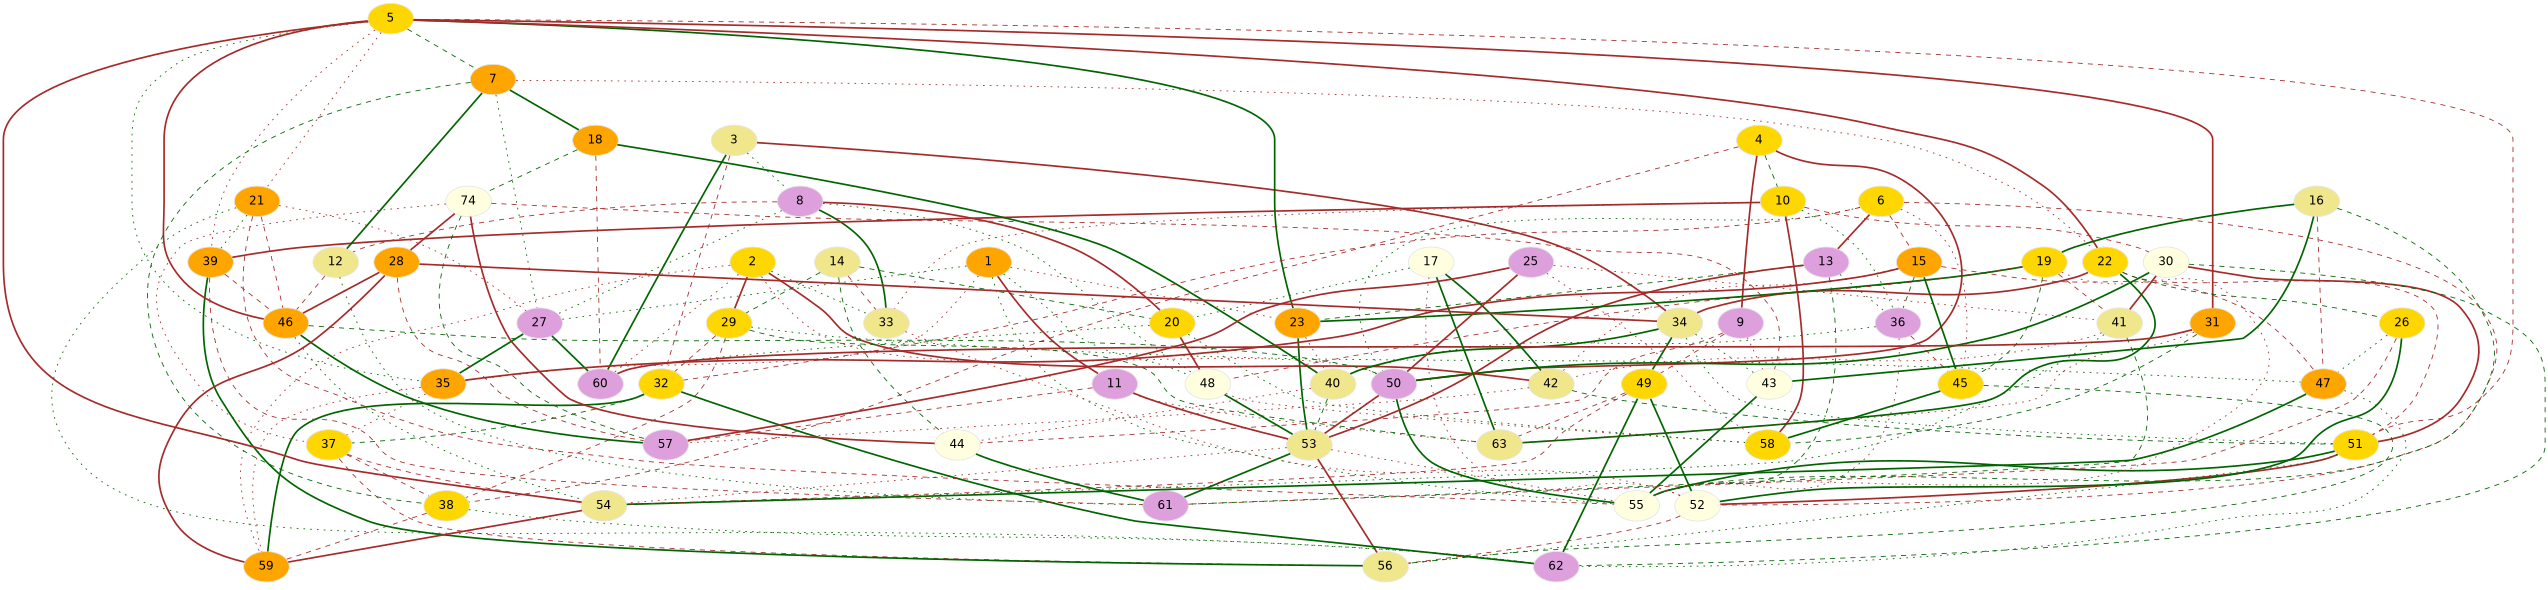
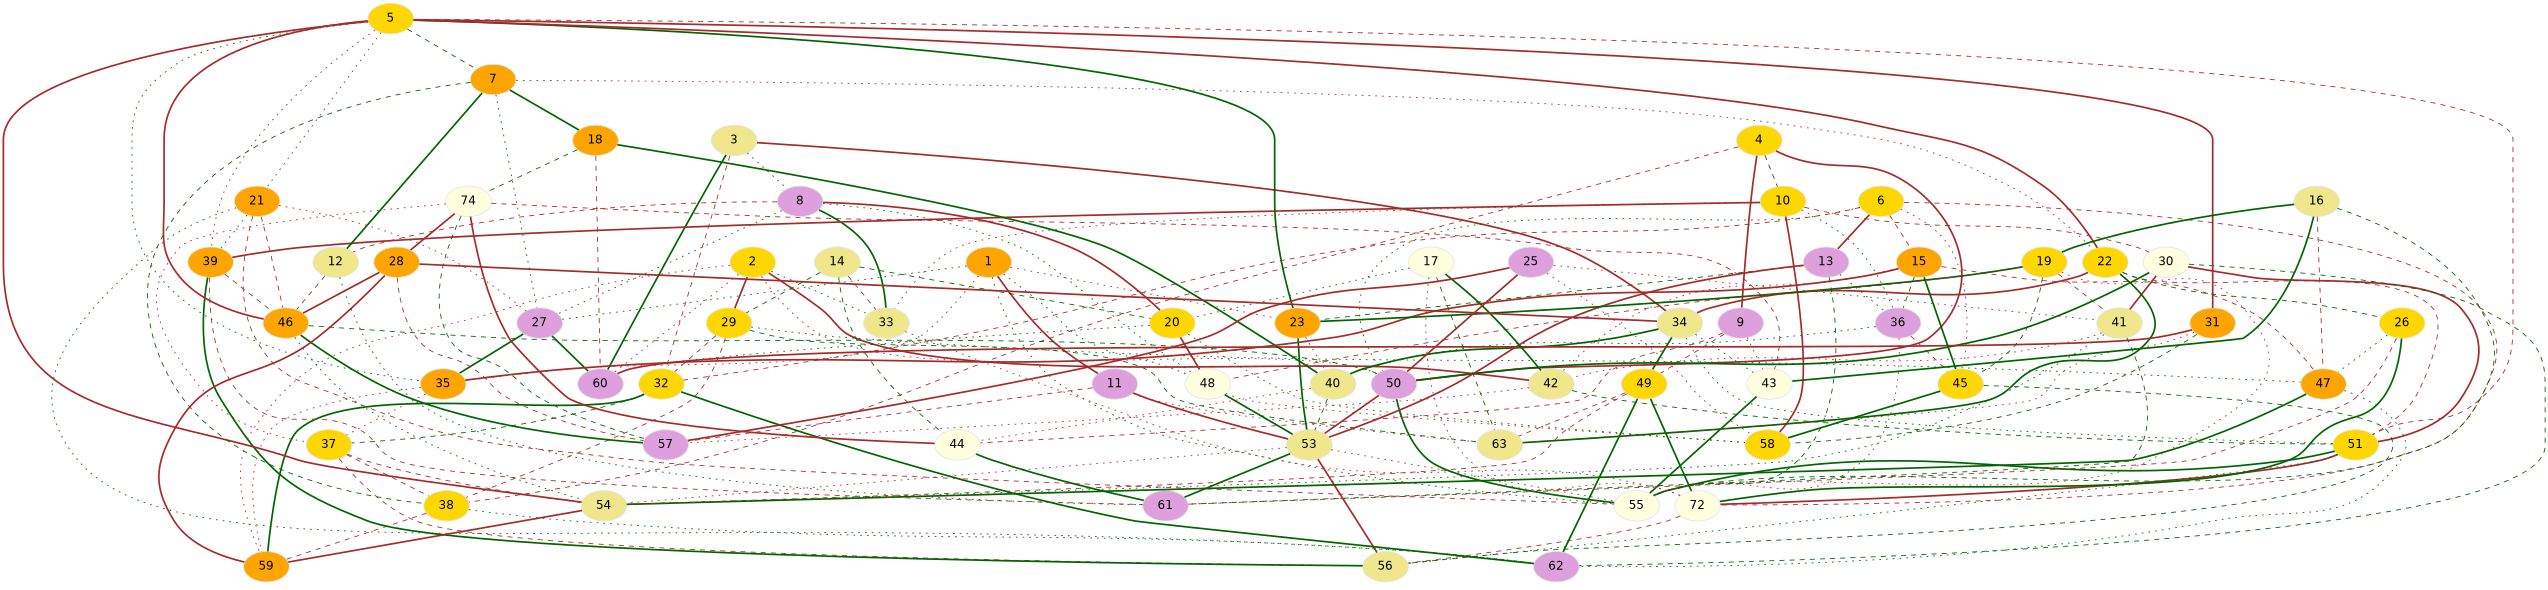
  graph {
    fontname="DejaVu Sans"
    node [color=gray90 fillcolor=gold fontname="DejaVu Sans" style=filled]
    edge [color=brown fontname="DejaVu Sans" style=bold weight=1.0]
    1 [fillcolor=orange]
    11 [fillcolor=plum]
    23 [fillcolor=orange]
    27 [fillcolor=plum]
    35 [fillcolor=orange]
    48 [fillcolor=lightyellow]
    55 [fillcolor=lightyellow]
    53 [fillcolor=khaki]
    57 [fillcolor=plum]
    63 [fillcolor=khaki]
    40 [fillcolor=khaki]
    60 [fillcolor=plum]
    59 [fillcolor=orange]
    37
    58
    2
    29
    33 [fillcolor=khaki]
    42 [fillcolor=khaki]
    50 [fillcolor=plum]
    32
    38
    47 [fillcolor=orange]
-   52 [fillcolor=lightyellow]
+   52 [fillcolor=lightyellow label=72]
    51
    3 [fillcolor=khaki]
    8 [fillcolor=plum]
    34 [fillcolor=khaki]
    12 [fillcolor=khaki]
    20
    62 [fillcolor=plum]
    43 [fillcolor=lightyellow]
    49
    4
    9 [fillcolor=plum]
    10
    44 [fillcolor=lightyellow]
    39 [fillcolor=orange]
    30 [fillcolor=lightyellow]
    36 [fillcolor=plum]
    5
    7 [fillcolor=orange]
    21 [fillcolor=orange]
    22
    31 [fillcolor=orange]
    46 [fillcolor=orange]
    54 [fillcolor=khaki]
    18 [fillcolor=orange]
    26
    61 [fillcolor=plum]
    56 [fillcolor=khaki]
    6
    15 [fillcolor=orange]
    45
    13 [fillcolor=plum]
    41 [fillcolor=khaki]
    n57 [fillcolor=lightyellow label=74]
    14 [fillcolor=khaki]
    16 [fillcolor=khaki]
    19
    17 [fillcolor=lightyellow]
    28 [fillcolor=orange]
    25 [fillcolor=plum]
    1 -- 11
    1 -- 23 [style=dotted]
    1 -- 27 [color=darkgreen style=dotted]
    1 -- 35 [style=dotted]
    1 -- 48 [color=darkgreen style=dotted]
    1 -- 55 [color=darkgreen style=dotted]
    11 -- 53
    11 -- 57 [style=dashed]
    11 -- 63 [style=dotted]
    23 -- 53 [color=darkgreen]
    23 -- 40 [style=dotted]
    27 -- 35 [color=darkgreen]
    27 -- 60 [color=darkgreen]
    35 -- 59 [style=dotted]
    35 -- 37 [style=dotted]
    48 -- 53 [color=darkgreen]
    48 -- 58 [style=dotted]
    53 -- 55 [style=dotted]
    53 -- 54 [style=dotted]
    53 -- 61 [color=darkgreen]
    53 -- 56
    40 -- 53 [color=darkgreen style=dashed]
    40 -- 44 [style=dotted]
    37 -- 38 [style=dashed]
    37 -- 54 [style=dashed]
    37 -- 56 [style=dashed]
    2 -- 60 [style=dotted]
    2 -- 59 [style=dotted]
    2 -- 29
    2 -- 33 [color=darkgreen style=dotted]
    2 -- 42
    2 -- 50 [style=dotted]
    29 -- 63 [color=darkgreen style=dashed]
    29 -- 32 [style=dashed]
    29 -- 38 [style=dashed]
    29 -- 47 [color=darkgreen style=dotted]
    33 -- 52 [style=dotted weight=2.0]
    42 -- 57 [style=dotted]
    42 -- 51 [color=darkgreen style=dashed]
    50 -- 55 [color=darkgreen]
    50 -- 53
    32 -- 59 [color=darkgreen]
    32 -- 37 [color=darkgreen style=dashed]
    32 -- 62 [color=darkgreen]
    38 -- 59 [style=dashed]
    38 -- 62 [color=darkgreen style=dotted]
    47 -- 62 [color=darkgreen style=dotted]
    47 -- 54 [color=darkgreen]
    52 -- 56 [style=dashed]
    51 -- 55 [color=darkgreen]
    51 -- 52
    51 -- 56 [color=darkgreen style=dotted]
    3 -- 60 [color=darkgreen]
    3 -- 32 [style=dashed]
    3 -- 8 [color=darkgreen style=dotted]
    3 -- 34
    8 -- 27 [color=darkgreen style=dotted]
    8 -- 48 [color=darkgreen style=dotted]
    8 -- 33 [color=darkgreen]
    8 -- 12 [style=dashed]
    8 -- 20
    34 -- 40 [color=darkgreen]
    34 -- 51 [color=darkgreen style=dotted]
    34 -- 43 [color=darkgreen style=dotted]
    34 -- 49 [color=darkgreen]
    12 -- 46 [style=dashed]
    12 -- 61 [color=darkgreen style=dotted]
    20 -- 48
    20 -- 60 [color=darkgreen style=dotted]
    20 -- 58 [color=darkgreen style=dotted]
    43 -- 55 [color=darkgreen]
    49 -- 63 [style=dashed]
    49 -- 52 [color=darkgreen]
    49 -- 62 [color=darkgreen]
    49 -- 54 [style=dashed]
    4 -- 50
    4 -- 38 [style=dashed]
    4 -- 9
    4 -- 10 [color=darkgreen style=dashed]
    9 -- 43 [style=dotted weight=2.0]
    9 -- 49 [style=dashed]
    9 -- 44 [style=dashed weight=2.0]
    10 -- 58
    10 -- 33 [style=dotted]
    10 -- 39
    10 -- 30 [style=dashed]
    10 -- 36 [color=darkgreen style=dotted]
    44 -- 61 [color=darkgreen]
    39 -- 46 [style=dashed]
    39 -- 61 [style=dashed]
    39 -- 56 [color=darkgreen]
    30 -- 50 [color=darkgreen]
    30 -- 51
    30 -- 62 [color=darkgreen style=dashed]
    30 -- 41
    36 -- 55 [style=dotted]
    36 -- 40 [color=darkgreen style=dotted]
    36 -- 45 [style=dashed]
    5 -- 23 [color=darkgreen]
    5 -- 35 [color=darkgreen style=dotted]
    5 -- 51 [style=dashed]
    5 -- 39 [style=dotted]
    5 -- 7 [color=darkgreen style=dashed]
    5 -- 21 [style=dotted]
    5 -- 22
    5 -- 31
    5 -- 46
    5 -- 54
    7 -- 27 [color=darkgreen style=dotted]
    7 -- 38 [color=darkgreen style=dashed]
    7 -- 12 [color=darkgreen]
    7 -- 22 [style=dotted]
    7 -- 18 [color=darkgreen]
    21 -- 27 [style=dotted]
    21 -- 55 [style=dashed]
    21 -- 62 [color=darkgreen style=dotted]
    21 -- 39 [color=darkgreen style=dotted]
    21 -- 46 [style=dashed]
    22 -- 63 [color=darkgreen]
    22 -- 51 [style=dashed]
    22 -- 34
    22 -- 26 [color=darkgreen style=dashed]
    31 -- 63 [style=dotted]
    31 -- 60
    31 -- 58 [color=darkgreen style=dashed]
    46 -- 57 [color=darkgreen]
    46 -- 50 [color=darkgreen style=dashed]
    46 -- 54 [color=darkgreen style=dotted]
    54 -- 59
    18 -- 40 [color=darkgreen]
    18 -- 60 [style=dashed]
    18 -- n57 [color=darkgreen style=dashed]
    26 -- 47 [color=darkgreen style=dotted]
    26 -- 52 [color=darkgreen]
    26 -- 61 [style=dashed]
    6 -- 50 [color=darkgreen style=dotted]
    6 -- 32 [style=dashed]
    6 -- 52 [style=dashed]
    6 -- 15 [style=dashed]
    6 -- 45 [style=dotted]
    6 -- 13
    15 -- 35
    15 -- 42 [style=dotted]
    15 -- 47 [style=dashed]
    15 -- 36 [color=darkgreen style=dashed]
    15 -- 45 [color=darkgreen]
    45 -- 58 [color=darkgreen]
    45 -- 56 [color=darkgreen style=dashed]
    13 -- 23 [color=darkgreen style=dashed]
    13 -- 55 [color=darkgreen style=dashed]
    13 -- 53
    13 -- 36 [color=darkgreen style=dotted]
    41 -- 42 [style=dotted]
    41 -- 54 [color=darkgreen style=dotted]
    41 -- 61 [color=darkgreen style=dashed]
    n57 -- 57 [color=darkgreen style=dashed]
    n57 -- 37 [style=dotted]
    n57 -- 43 [style=dashed]
    n57 -- 44
    n57 -- 28
    14 -- 29 [color=darkgreen style=dashed]
    14 -- 33 [style=dashed]
    14 -- 20 [color=darkgreen style=dashed]
    14 -- 44 [color=darkgreen style=dashed]
    16 -- 55 [color=darkgreen style=dashed]
    16 -- 47 [style=dashed]
    16 -- 43 [color=darkgreen]
    16 -- 19 [color=darkgreen]
    19 -- 23 [color=darkgreen]
    19 -- 48 [style=dashed]
    19 -- 55 [style=dotted]
    19 -- 45 [color=darkgreen style=dashed]
    19 -- 41 [style=dashed]
-   17 -- 63 [color=darkgreen]
+   17 -- 63 [color=darkgreen style=dashed]
    17 -- 42 [color=darkgreen]
    17 -- 52 [style=dotted]
    17 -- 20 [color=darkgreen style=dotted]
    28 -- 57 [style=dashed]
    28 -- 59
    28 -- 34 [weight=2.0]
    28 -- 46
    25 -- 57
    25 -- 58 [style=dotted]
    25 -- 50
    25 -- 41 [style=dotted]
  }
